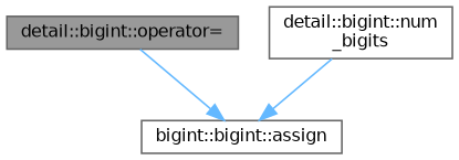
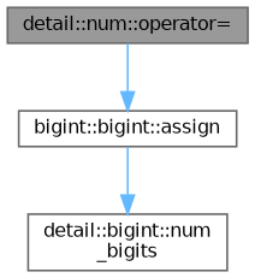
  digraph {
    rankdir=TB
    node [color=grey40 fillcolor=white fontname=Helvetica fontsize=10 shape=box style=filled]
    edge [color=steelblue1 fontname=Helvetica fontsize=10 labelfontname=Helvetica labelfontsize=10 style=solid]
-   n1 [color=gray40 fillcolor=grey60 fontcolor=black height=0.2 label="detail::bigint::operator=" width=0.4]
+   n1 [color=gray40 fillcolor=grey60 fontcolor=black height=0.2 label="detail::num::operator=" width=0.4]
    n2 [height=0.2 label="bigint::bigint::assign" width=0.4]
    n3 [height=0.2 label="detail::bigint::num\l_bigits" width=0.4]
    n1 -> n2
-   n3 -> n2
+   n2 -> n3
  }
